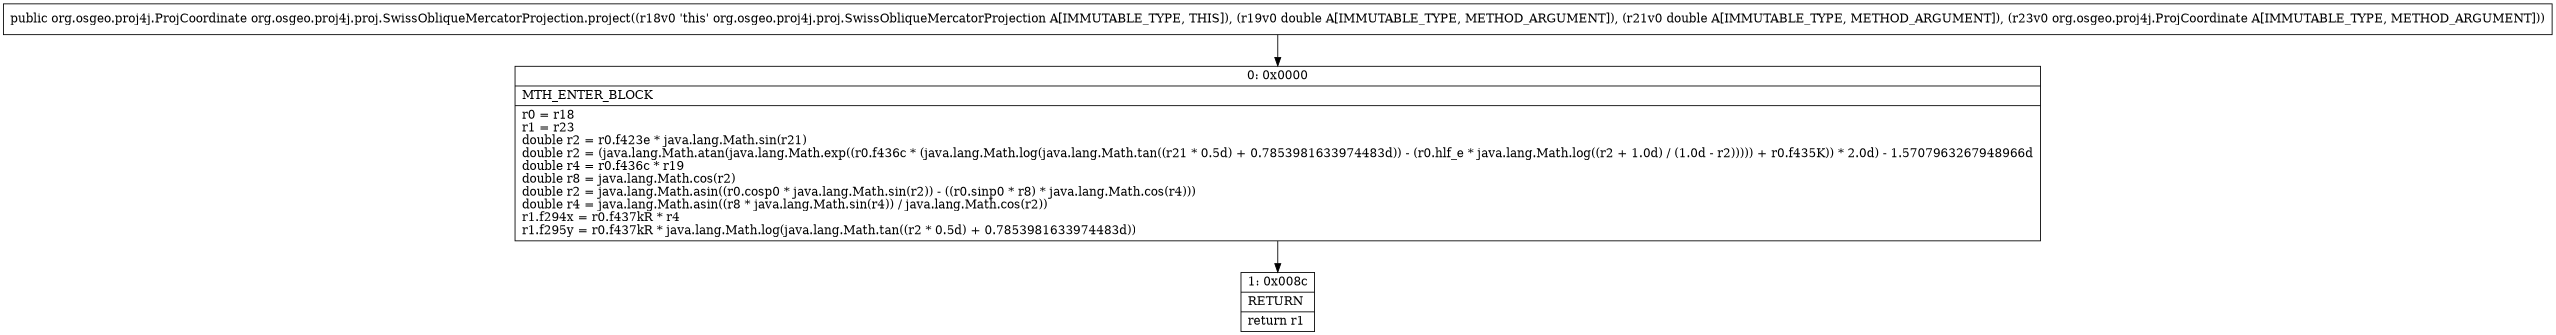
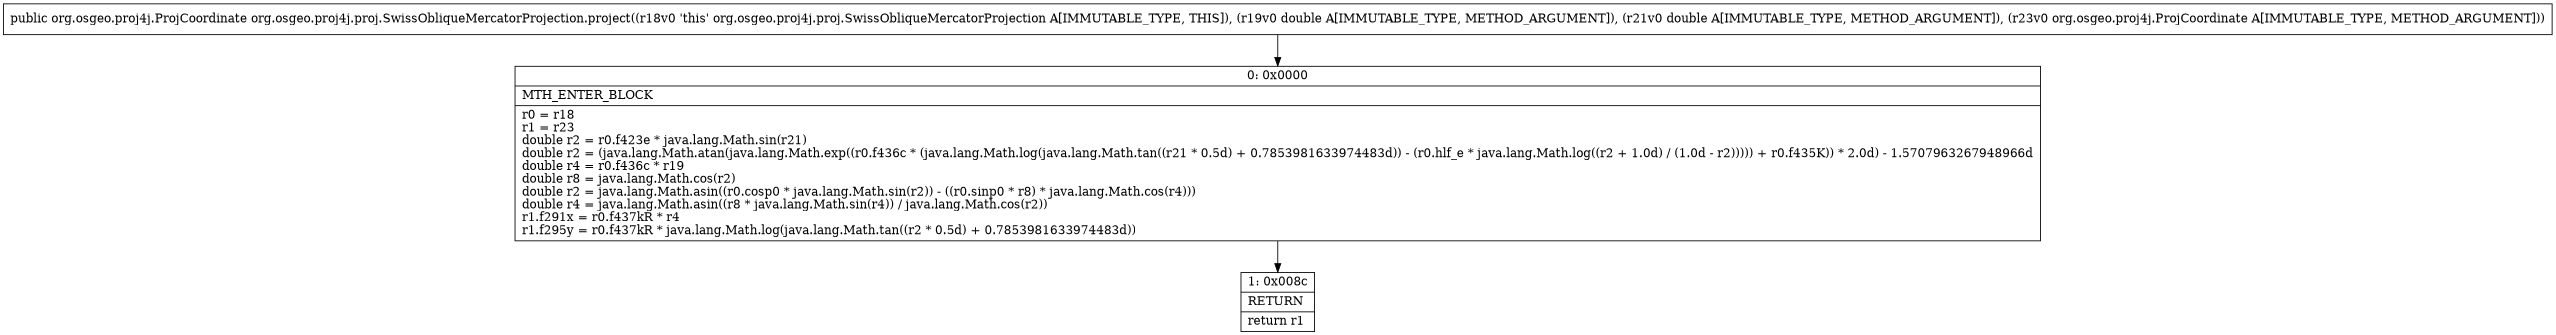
  digraph {
    node [shape=record]
-   n1 [label="{0\:\ 0x0000|MTH_ENTER_BLOCK\l|r0 = r18\lr1 = r23\ldouble r2 = r0.f423e * java.lang.Math.sin(r21)\ldouble r2 = (java.lang.Math.atan(java.lang.Math.exp((r0.f436c * (java.lang.Math.log(java.lang.Math.tan((r21 * 0.5d) + 0.7853981633974483d)) \- (r0.hlf_e * java.lang.Math.log((r2 + 1.0d) \/ (1.0d \- r2))))) + r0.f435K)) * 2.0d) \- 1.5707963267948966d\ldouble r4 = r0.f436c * r19\ldouble r8 = java.lang.Math.cos(r2)\ldouble r2 = java.lang.Math.asin((r0.cosp0 * java.lang.Math.sin(r2)) \- ((r0.sinp0 * r8) * java.lang.Math.cos(r4)))\ldouble r4 = java.lang.Math.asin((r8 * java.lang.Math.sin(r4)) \/ java.lang.Math.cos(r2))\lr1.f294x = r0.f437kR * r4\lr1.f295y = r0.f437kR * java.lang.Math.log(java.lang.Math.tan((r2 * 0.5d) + 0.7853981633974483d))\l}"]
+   n1 [label="{0\:\ 0x0000|MTH_ENTER_BLOCK\l|r0 = r18\lr1 = r23\ldouble r2 = r0.f423e * java.lang.Math.sin(r21)\ldouble r2 = (java.lang.Math.atan(java.lang.Math.exp((r0.f436c * (java.lang.Math.log(java.lang.Math.tan((r21 * 0.5d) + 0.7853981633974483d)) \- (r0.hlf_e * java.lang.Math.log((r2 + 1.0d) \/ (1.0d \- r2))))) + r0.f435K)) * 2.0d) \- 1.5707963267948966d\ldouble r4 = r0.f436c * r19\ldouble r8 = java.lang.Math.cos(r2)\ldouble r2 = java.lang.Math.asin((r0.cosp0 * java.lang.Math.sin(r2)) \- ((r0.sinp0 * r8) * java.lang.Math.cos(r4)))\ldouble r4 = java.lang.Math.asin((r8 * java.lang.Math.sin(r4)) \/ java.lang.Math.cos(r2))\lr1.f291x = r0.f437kR * r4\lr1.f295y = r0.f437kR * java.lang.Math.log(java.lang.Math.tan((r2 * 0.5d) + 0.7853981633974483d))\l}"]
    n2 [label="{1\:\ 0x008c|RETURN\l|return r1\l}"]
    n3 [label="{public org.osgeo.proj4j.ProjCoordinate org.osgeo.proj4j.proj.SwissObliqueMercatorProjection.project((r18v0 'this' org.osgeo.proj4j.proj.SwissObliqueMercatorProjection A[IMMUTABLE_TYPE, THIS]), (r19v0 double A[IMMUTABLE_TYPE, METHOD_ARGUMENT]), (r21v0 double A[IMMUTABLE_TYPE, METHOD_ARGUMENT]), (r23v0 org.osgeo.proj4j.ProjCoordinate A[IMMUTABLE_TYPE, METHOD_ARGUMENT])) }"]
    n1 -> n2
    n3 -> n1
  }
